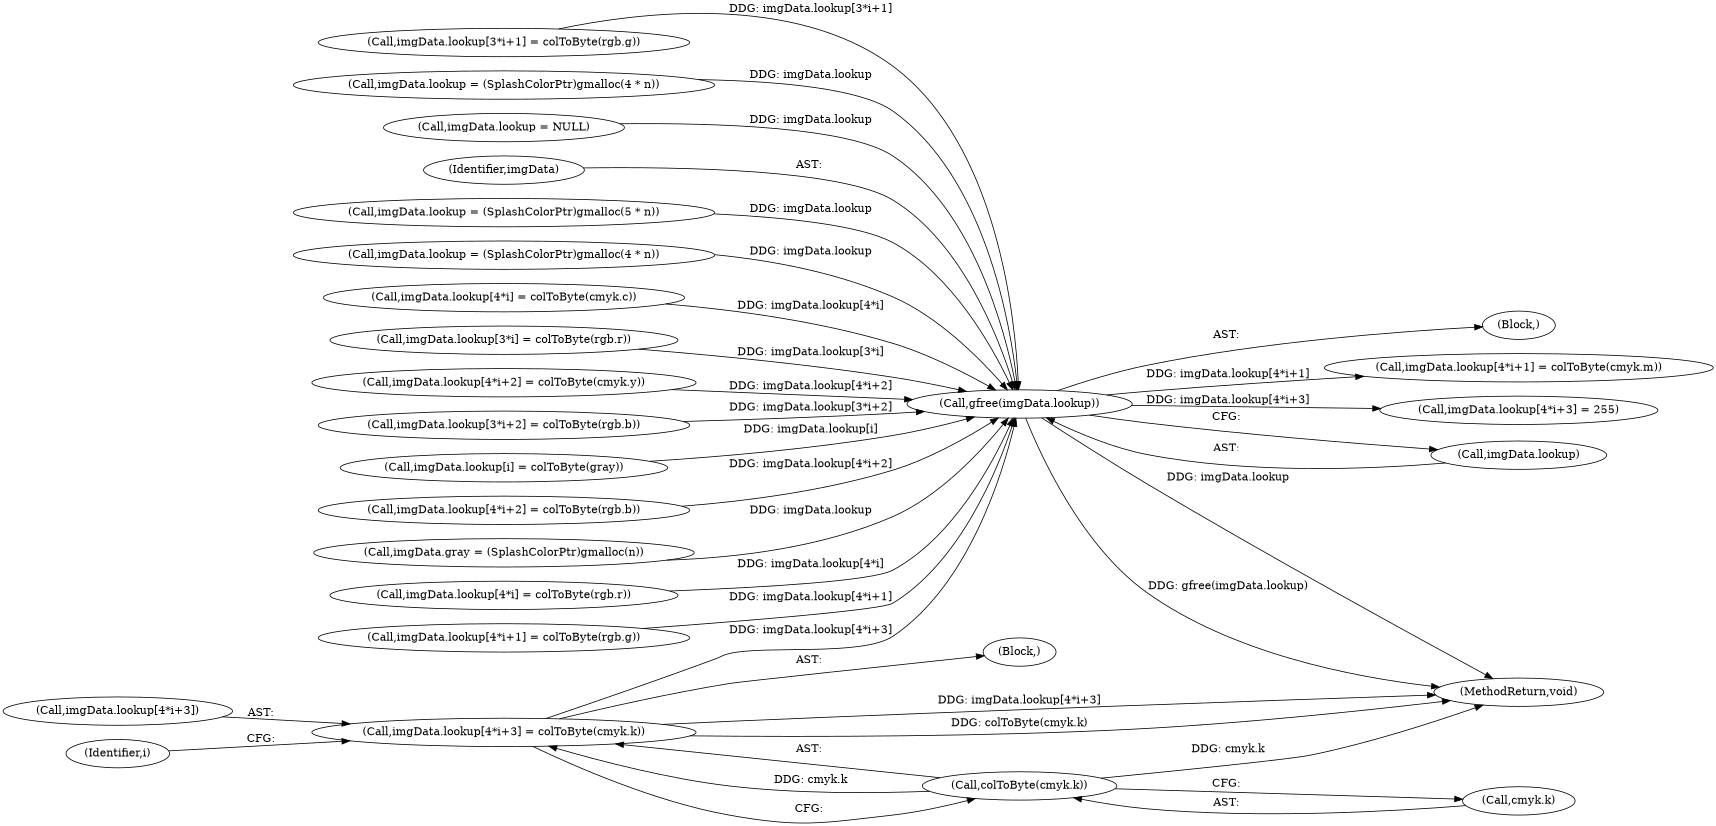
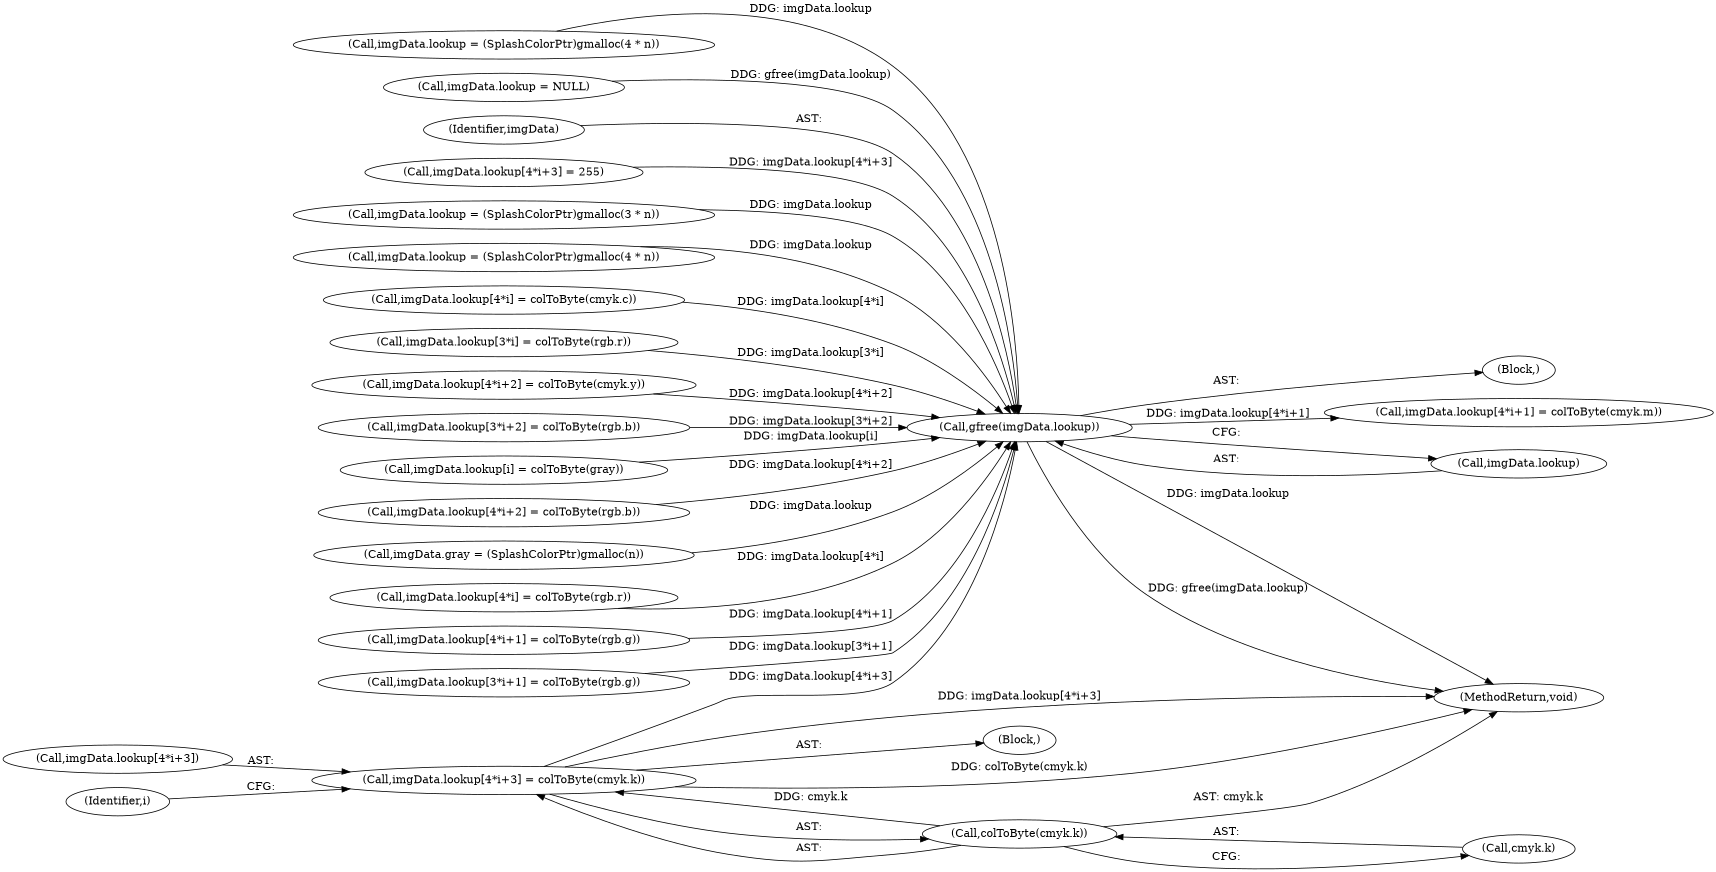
  digraph {
    rankdir=LR
    n1 [label="(Call,imgData.lookup[4*i+3] = colToByte(cmyk.k))"]
    n2 [label="(Call,colToByte(cmyk.k))"]
    n3 [label="(Call,gfree(imgData.lookup))"]
    n4 [label="(MethodReturn,void)"]
    n5 [label="(Block,)"]
    n6 [label="(Call,cmyk.k)"]
    n7 [label="(Call,imgData.lookup)"]
    n8 [label="(Block,)"]
    n9 [label="(Call,imgData.lookup[4*i+1] = colToByte(cmyk.m))"]
    n10 [label="(Call,imgData.lookup = (SplashColorPtr)gmalloc(4 * n))"]
    n11 [label="(Call,imgData.lookup[4*i] = colToByte(cmyk.c))"]
    n12 [label="(Call,imgData.lookup[3*i] = colToByte(rgb.r))"]
    n13 [label="(Call,imgData.lookup[4*i+3])"]
    n14 [label="(Call,imgData.lookup[4*i+2] = colToByte(cmyk.y))"]
    n15 [label="(Call,imgData.lookup[3*i+2] = colToByte(rgb.b))"]
    n16 [label="(Call,imgData.lookup[i] = colToByte(gray))"]
    n17 [label="(Identifier,i)"]
    n18 [label="(Call,imgData.lookup[4*i+2] = colToByte(rgb.b))"]
    n19 [label="(Call,imgData.gray = (SplashColorPtr)gmalloc(n))"]
    n20 [label="(Call,imgData.lookup[4*i] = colToByte(rgb.r))"]
    n21 [label="(Call,imgData.lookup[4*i+1] = colToByte(rgb.g))"]
    n22 [label="(Call,imgData.lookup[3*i+1] = colToByte(rgb.g))"]
    n23 [label="(Call,imgData.lookup = (SplashColorPtr)gmalloc(4 * n))"]
    n24 [label="(Call,imgData.lookup = NULL)"]
    n25 [label="(Identifier,imgData)"]
    n26 [label="(Call,imgData.lookup[4*i+3] = 255)"]
-   n27 [label="(Call,imgData.lookup = (SplashColorPtr)gmalloc(5 * n))"]
-   n1 -> n2 [label="CFG: "]
+   n27 [label="(Call,imgData.lookup = (SplashColorPtr)gmalloc(3 * n))"]
+   n1 -> n2 [label="AST: "]
    n1 -> n3 [label="DDG: imgData.lookup[4*i+3]"]
    n1 -> n4 [label="DDG: imgData.lookup[4*i+3]"]
    n1 -> n4 [label="DDG: colToByte(cmyk.k)"]
    n1 -> n5 [label="AST: "]
    n2 -> n1 [label="AST: "]
    n2 -> n1 [label="DDG: cmyk.k"]
-   n2 -> n4 [label="DDG: cmyk.k"]
+   n2 -> n4 [label="AST: cmyk.k"]
    n2 -> n6 [label="CFG: "]
    n3 -> n4 [label="DDG: imgData.lookup"]
    n3 -> n4 [label="DDG: gfree(imgData.lookup)"]
    n3 -> n7 [label="CFG: "]
    n3 -> n8 [label="AST: "]
    n3 -> n9 [label="DDG: imgData.lookup[4*i+1]"]
    n6 -> n2 [label="AST: "]
    n7 -> n3 [label="AST: "]
    n10 -> n3 [label="DDG: imgData.lookup"]
    n11 -> n3 [label="DDG: imgData.lookup[4*i]"]
    n12 -> n3 [label="DDG: imgData.lookup[3*i]"]
    n13 -> n1 [label="AST: "]
    n14 -> n3 [label="DDG: imgData.lookup[4*i+2]"]
    n15 -> n3 [label="DDG: imgData.lookup[3*i+2]"]
    n16 -> n3 [label="DDG: imgData.lookup[i]"]
    n17 -> n1 [label="CFG: "]
    n18 -> n3 [label="DDG: imgData.lookup[4*i+2]"]
    n19 -> n3 [label="DDG: imgData.lookup"]
    n20 -> n3 [label="DDG: imgData.lookup[4*i]"]
    n21 -> n3 [label="DDG: imgData.lookup[4*i+1]"]
    n22 -> n3 [label="DDG: imgData.lookup[3*i+1]"]
    n23 -> n3 [label="DDG: imgData.lookup"]
-   n24 -> n3 [label="DDG: imgData.lookup"]
+   n24 -> n3 [label="DDG: gfree(imgData.lookup)"]
    n25 -> n3 [label="AST: "]
-   n3 -> n26 [label="DDG: imgData.lookup[4*i+3]"]
+   n26 -> n3 [label="DDG: imgData.lookup[4*i+3]"]
    n27 -> n3 [label="DDG: imgData.lookup"]
  }
